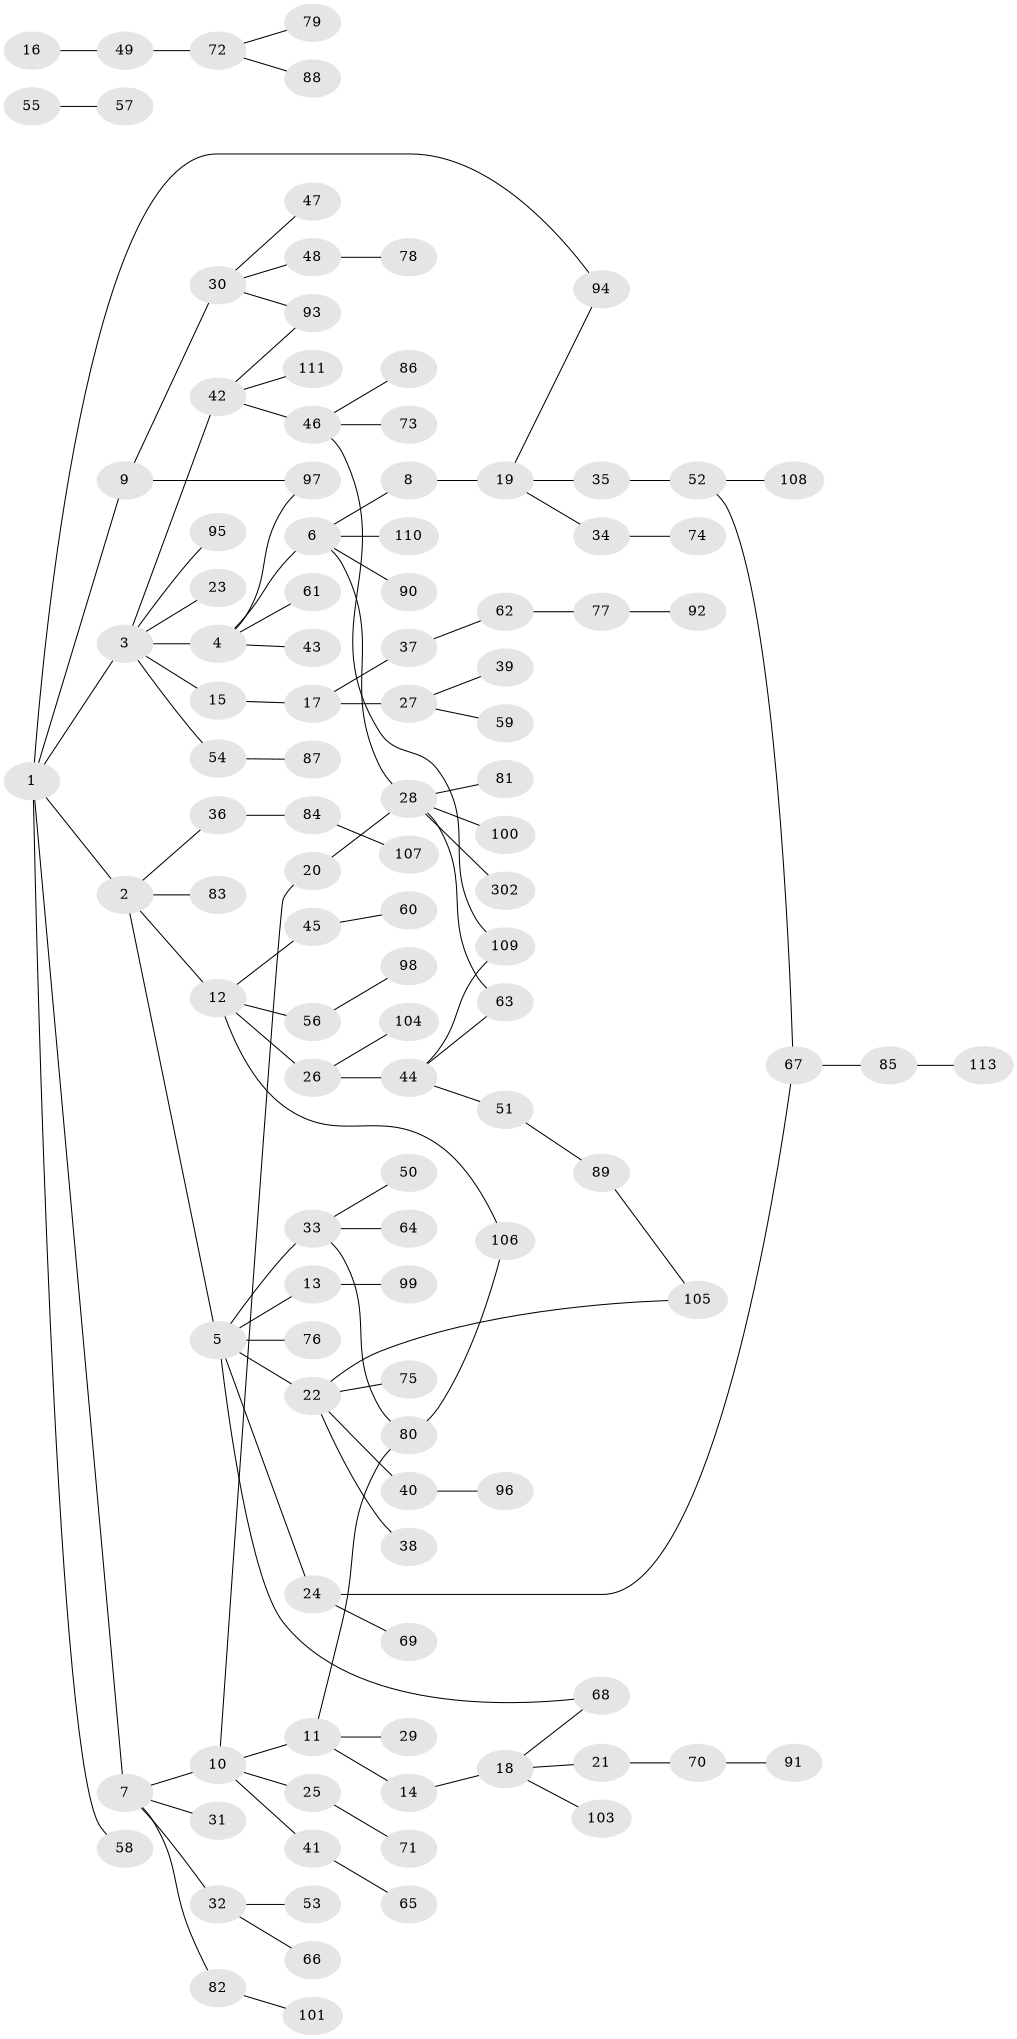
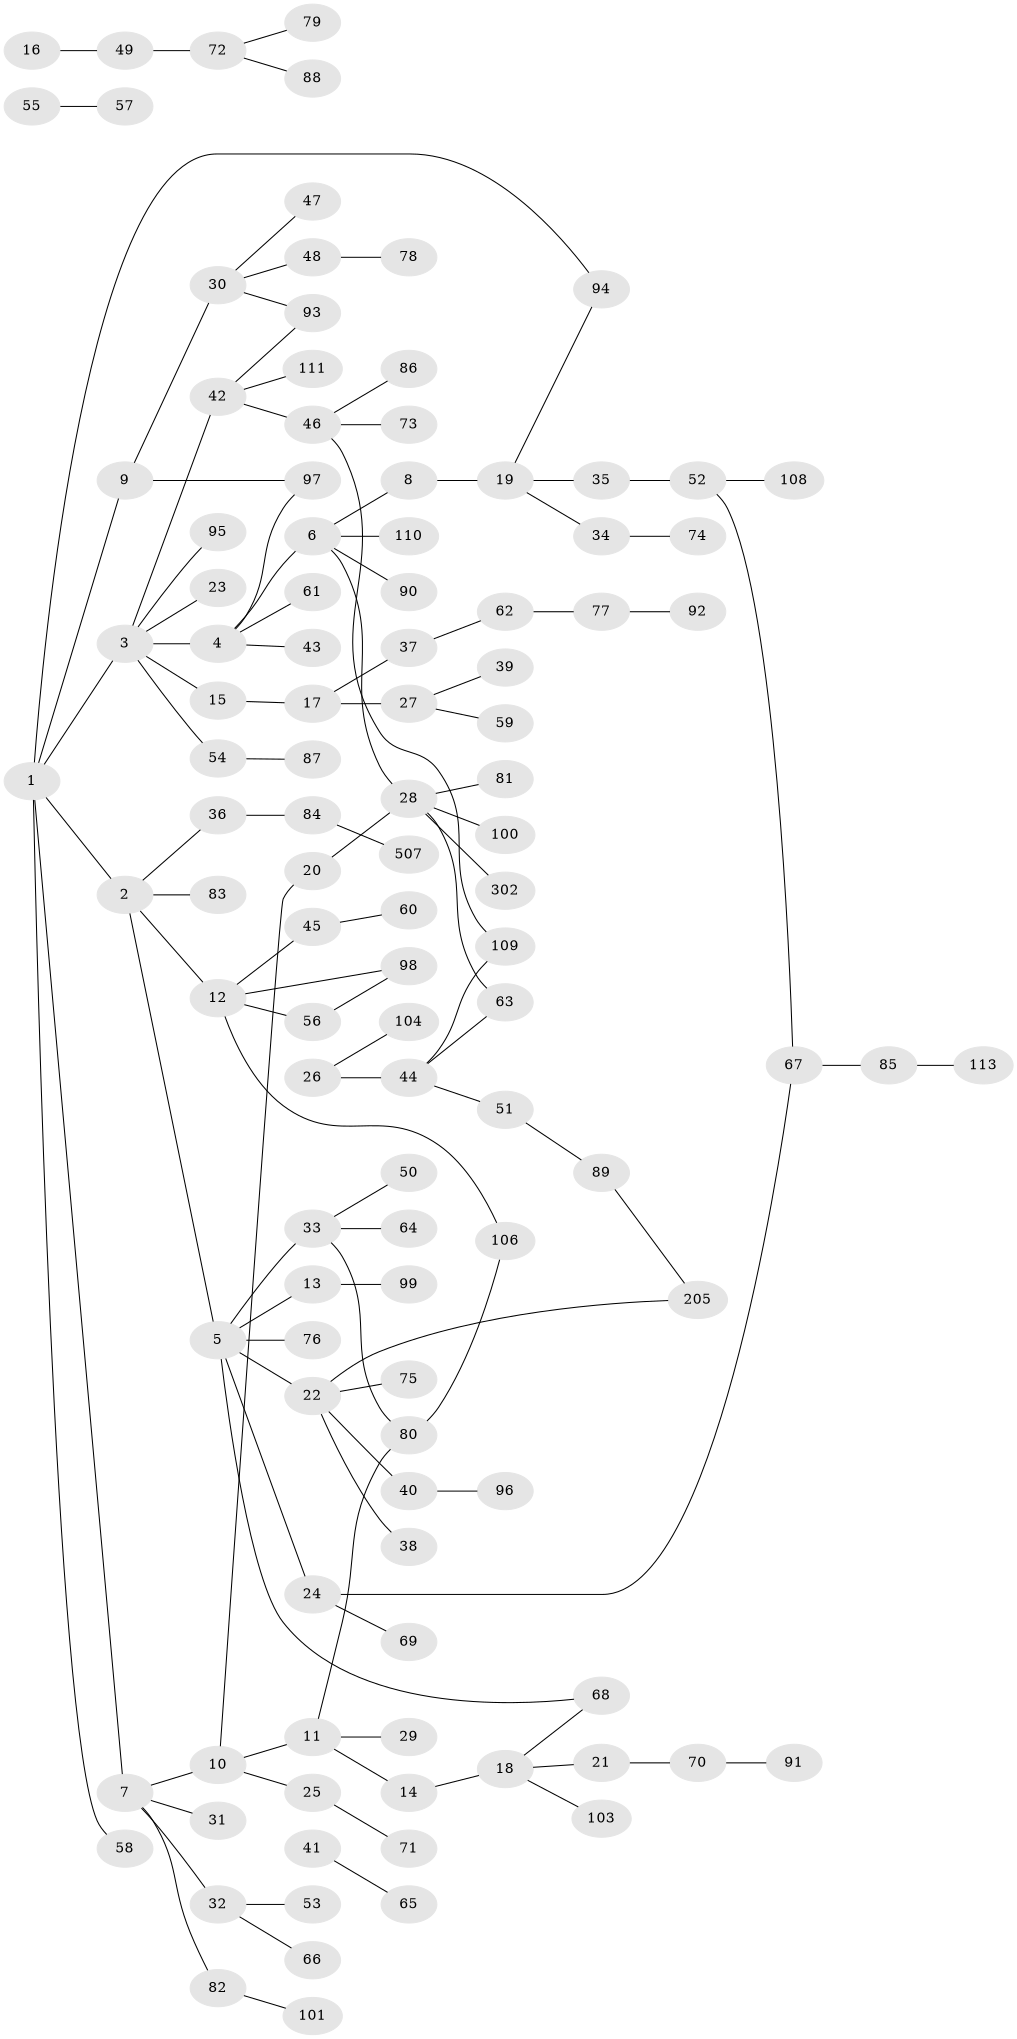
  graph {
    rankdir=LR
    node [color=gray90 style=filled]
    1
    2
    3
    7
    9
    58
    94
    5
    12
    36
    83
    4
    15
    23
    42
    54
    95
    10
    31
    32
    82
    97
    30
    13
    22
    24
    33
    68
    76
    26
    45
    56
    106
    84
    6
    43
    61
    17
    93
    46
    111
    87
    8
    28
    90
    110
    55
    57
    99
    38
    40
    75
-   105
+   105 [label=205]
    67
    69
    80
    50
    64
    19
    63
    81
    100
    n63 [label=302]
    11
    20
    25
    41
    53
    66
    101
    34
    35
    47
    48
    14
    29
    71
    65
    18
    44
    104
    60
    98
    21
    103
    16
    49
    27
    37
    72
    39
    59
    62
    70
    74
    52
    91
    96
    85
    51
    109
    78
    108
-   107
+   107 [label=507]
    77
    73
    86
    89
    79
    88
    92
    113
    1 -- 2
    1 -- 3
    1 -- 7
    1 -- 9
    1 -- 58
    1 -- 94
    2 -- 5
    2 -- 12
    2 -- 36
    2 -- 83
    3 -- 4
    3 -- 15
    3 -- 23
    3 -- 42
    3 -- 54
    3 -- 95
    7 -- 10
    7 -- 31
    7 -- 32
    7 -- 82
    9 -- 97
    9 -- 30
    5 -- 13
    5 -- 22
    5 -- 24
    5 -- 33
    5 -- 68
    5 -- 76
-   12 -- 26
+   12 -- 98
    12 -- 45
    12 -- 56
    12 -- 106
    36 -- 84
    4 -- 97
    4 -- 6
    4 -- 43
    4 -- 61
    15 -- 17
    42 -- 93
    42 -- 46
    42 -- 111
    54 -- 87
    10 -- 11
    10 -- 20
    10 -- 25
-   10 -- 41
    32 -- 53
    32 -- 66
    82 -- 101
    30 -- 93
    30 -- 47
    30 -- 48
    13 -- 99
    22 -- 38
    22 -- 40
    22 -- 75
    22 -- 105
    24 -- 67
    24 -- 69
    33 -- 80
    33 -- 50
    33 -- 64
    26 -- 44
    26 -- 104
    45 -- 60
    56 -- 98
    84 -- 107
    6 -- 8
    6 -- 28
    6 -- 90
    6 -- 110
    17 -- 27
    17 -- 37
    46 -- 109
    46 -- 73
    46 -- 86
    8 -- 19
    28 -- 63
    28 -- 81
    28 -- 100
    28 -- n63
    55 -- 57
    40 -- 96
    67 -- 85
    80 -- 106
    19 -- 94
    19 -- 34
    19 -- 35
    11 -- 80
    11 -- 14
    11 -- 29
    20 -- 28
    25 -- 71
    41 -- 65
    34 -- 74
    35 -- 52
    48 -- 78
    14 -- 18
    18 -- 68
    18 -- 21
    18 -- 103
    44 -- 63
    44 -- 51
    44 -- 109
    21 -- 70
    16 -- 49
    49 -- 72
    27 -- 39
    27 -- 59
    37 -- 62
    72 -- 79
    72 -- 88
    62 -- 77
    70 -- 91
    52 -- 67
    52 -- 108
    85 -- 113
    51 -- 89
    77 -- 92
    89 -- 105
  }
